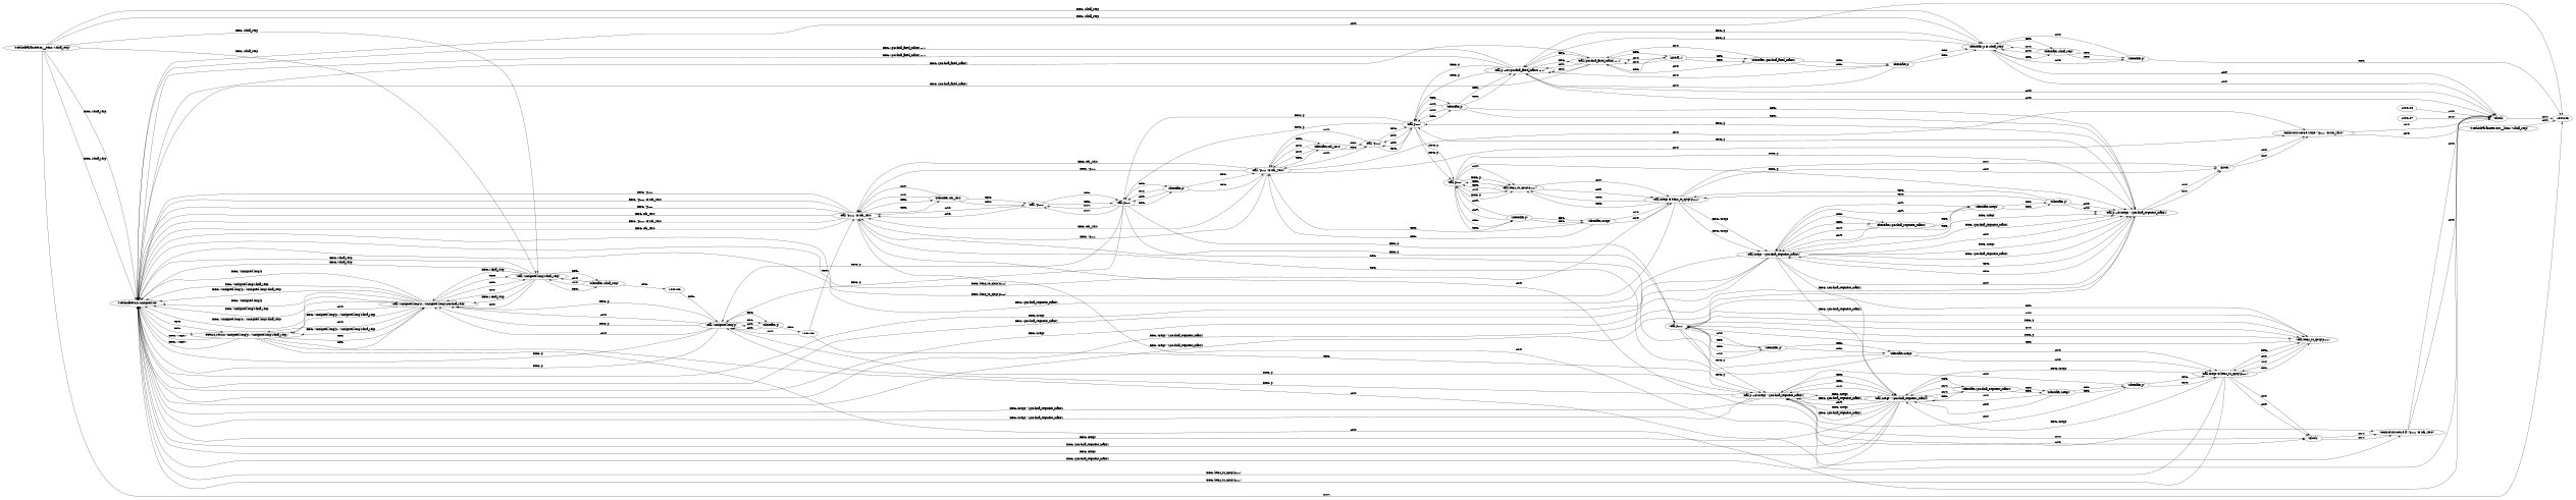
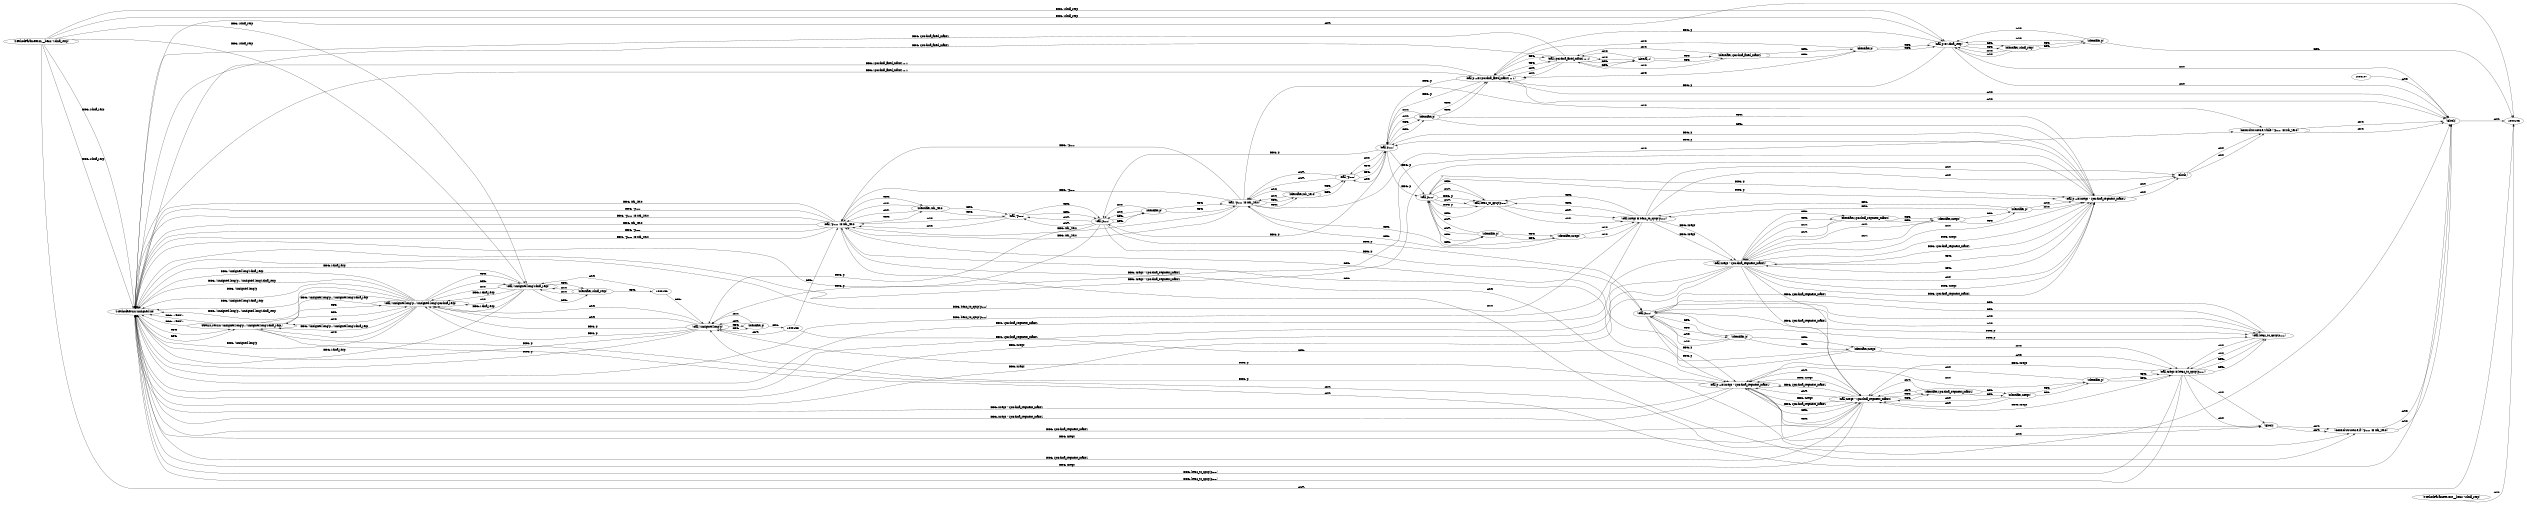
  digraph {
    rankdir=LR
    n1 [label="(MethodReturn,unsigned int)"]
    n2 [label="(Return,return (unsigned long)p - (unsigned long)rdma_resp;)"]
    1000103
    n4 [label="(Block,)"]
    n5 [label="(Call,(unsigned long)p - (unsigned long)rpcrdma_resp)"]
    n6 [label="(MethodParameterIn,__be32 *rdma_resp)"]
    n7 [label="(Call,(unsigned long)rdma_resp)"]
-   n8 [label="(Identifier,p = rdma_resp)"]
+   n8 [label="(Call,p = rdma_resp)"]
    n9 [label="(Identifier,rdma_resp)"]
    n10 [label="(Identifier,rdma_resp)"]
    n11 [label="(Call,p += rpcrdma_fixed_maxsz + 1)"]
    n12 [label="(MethodParameterOut,__be32 *rdma_resp)"]
    n13 [label="(Call,be32_to_cpup(p++))"]
    n14 [label="(Call,nsegs = be32_to_cpup(p++))"]
    n15 [label="(Call,p++)"]
    n16 [label="(Call,nsegs * rpcrdma_segment_maxsz)"]
    n17 [label="(Block,)"]
    n18 [label="(Identifier,p)"]
    n19 [label="(Call,p += nsegs * rpcrdma_segment_maxsz)"]
    n20 [label="(Identifier,rpcrdma_segment_maxsz)"]
    n21 [label="(Call,nsegs * rpcrdma_segment_maxsz)"]
    n22 [label="(ControlStructure,while (*p++ != xdr_zero))"]
    n23 [label="(Identifier,nsegs)"]
    n24 [label="(Call,*p++ != xdr_zero)"]
    n25 [label="(Call,*p++ != xdr_zero)"]
    n26 [label="(Identifier,xdr_zero)"]
    n27 [label="(Call,p++)"]
    n28 [label="(Identifier,nsegs)"]
    n29 [label="(Identifier,p)"]
    n30 [label="(Call,p++)"]
    n31 [label="(Call,*p++)"]
    n32 [label="(Identifier,p)"]
    n33 [label="(Call,p += nsegs * rpcrdma_segment_maxsz)"]
    n34 [label="(Identifier,rpcrdma_segment_maxsz)"]
    n35 [label="(ControlStructure,if (*p++ != xdr_zero))"]
    n36 [label="(Identifier,xdr_zero)"]
    n37 [label="(Call,*p++)"]
    n38 [label="(Block,)"]
    n39 [label="(Identifier,p)"]
    n40 [label="(Call,p++)"]
    n41 [label="(Call,(unsigned long)p)"]
    n42 [label="(Call,be32_to_cpup(p++))"]
    n43 [label="(Identifier,p)"]
    n44 [label="(Identifier,p)"]
    n45 [label="(Call,nsegs = be32_to_cpup(p++))"]
    n46 [label="(Identifier,nsegs)"]
    n47 [label="(Identifier,nsegs)"]
    n48 [label="(Identifier,p)"]
    1000153
    1000156
    n51 [label="(Identifier,p)"]
    n52 [label="(Call,rpcrdma_fixed_maxsz + 1)"]
    n53 [label="(Literal,1)"]
    n54 [label="(Identifier,p)"]
    n55 [label="(Identifier,rpcrdma_fixed_maxsz)"]
-   1000106
    1000107
    n1 -> n2 [label="CFG: "]
    n1 -> n2 [label="CFG: "]
    n1 -> 1000103 [label="AST: "]
    n2 -> n1 [label="DDG: <RET>"]
    n2 -> n1 [label="DDG: <RET>"]
    n2 -> n4 [label="AST: "]
    n2 -> n4 [label="AST: "]
    n2 -> n5 [label="CFG: "]
    n2 -> n5 [label="CFG: "]
    n4 -> 1000103 [label="AST: "]
    n5 -> n1 [label="DDG: (unsigned long)p - (unsigned long)rdma_resp"]
    n5 -> n1 [label="DDG: (unsigned long)p"]
    n5 -> n1 [label="DDG: (unsigned long)rdma_resp"]
    n5 -> n1 [label="DDG: (unsigned long)p - (unsigned long)rdma_resp"]
    n5 -> n1 [label="DDG: (unsigned long)p"]
    n5 -> n1 [label="DDG: (unsigned long)rdma_resp"]
    n5 -> n2 [label="AST: "]
    n5 -> n2 [label="DDG: (unsigned long)p - (unsigned long)rdma_resp"]
    n5 -> n2 [label="AST: "]
    n5 -> n2 [label="DDG: (unsigned long)p - (unsigned long)rdma_resp"]
    n5 -> n7 [label="CFG: "]
    n5 -> n7 [label="CFG: "]
    n6 -> n1 [label="DDG: rdma_resp"]
    n6 -> n1 [label="DDG: rdma_resp"]
    n6 -> 1000103 [label="AST: "]
    n6 -> n7 [label="DDG: rdma_resp"]
    n6 -> n7 [label="DDG: rdma_resp"]
    n6 -> n8 [label="DDG: rdma_resp"]
    n6 -> n8 [label="DDG: rdma_resp"]
    n7 -> n1 [label="DDG: rdma_resp"]
    n7 -> n1 [label="DDG: rdma_resp"]
    n7 -> n5 [label="AST: "]
    n7 -> n5 [label="DDG: rdma_resp"]
    n7 -> n5 [label="AST: "]
    n7 -> n5 [label="DDG: rdma_resp"]
    n7 -> n9 [label="CFG: "]
    n7 -> n9 [label="CFG: "]
    n8 -> n4 [label="AST: "]
    n8 -> n4 [label="AST: "]
    n8 -> n10 [label="CFG: "]
    n8 -> n10 [label="CFG: "]
    n8 -> n11 [label="DDG: p"]
    n8 -> n11 [label="DDG: p"]
    n9 -> n7 [label="AST: "]
    n9 -> n7 [label="AST: "]
    n9 -> 1000156 [label="CFG: "]
    n10 -> n8 [label="AST: "]
    n10 -> n8 [label="AST: "]
    n10 -> n51 [label="CFG: "]
    n10 -> n51 [label="CFG: "]
    n11 -> n1 [label="DDG: rpcrdma_fixed_maxsz + 1"]
    n11 -> n1 [label="DDG: rpcrdma_fixed_maxsz + 1"]
    n11 -> n4 [label="AST: "]
    n11 -> n4 [label="AST: "]
    n11 -> n27 [label="DDG: p"]
    n11 -> n27 [label="DDG: p"]
    n11 -> n52 [label="CFG: "]
    n11 -> n52 [label="CFG: "]
    n12 -> 1000103 [label="AST: "]
    n13 -> n14 [label="AST: "]
    n13 -> n14 [label="AST: "]
    n13 -> n15 [label="CFG: "]
    n13 -> n15 [label="CFG: "]
    n14 -> n1 [label="DDG: be32_to_cpup(p++)"]
    n14 -> n1 [label="DDG: be32_to_cpup(p++)"]
    n14 -> n13 [label="CFG: "]
    n14 -> n13 [label="CFG: "]
    n14 -> n16 [label="DDG: nsegs"]
    n14 -> n16 [label="DDG: nsegs"]
    n14 -> n17 [label="AST: "]
    n14 -> n17 [label="AST: "]
    n15 -> n13 [label="AST: "]
    n15 -> n13 [label="DDG: p"]
    n15 -> n13 [label="AST: "]
    n15 -> n13 [label="DDG: p"]
    n15 -> n18 [label="CFG: "]
    n15 -> n18 [label="CFG: "]
    n15 -> n19 [label="DDG: p"]
    n15 -> n19 [label="DDG: p"]
    n16 -> n1 [label="DDG: nsegs"]
    n16 -> n1 [label="DDG: rpcrdma_segment_maxsz"]
    n16 -> n1 [label="DDG: nsegs"]
    n16 -> n1 [label="DDG: rpcrdma_segment_maxsz"]
    n16 -> n19 [label="AST: "]
    n16 -> n19 [label="DDG: nsegs"]
    n16 -> n19 [label="DDG: rpcrdma_segment_maxsz"]
    n16 -> n19 [label="AST: "]
    n16 -> n19 [label="DDG: nsegs"]
    n16 -> n19 [label="DDG: rpcrdma_segment_maxsz"]
    n16 -> n20 [label="CFG: "]
    n16 -> n20 [label="CFG: "]
    n16 -> n21 [label="DDG: rpcrdma_segment_maxsz"]
    n16 -> n21 [label="DDG: rpcrdma_segment_maxsz"]
    n17 -> n22 [label="AST: "]
    n17 -> n22 [label="AST: "]
    n18 -> n15 [label="AST: "]
    n18 -> n15 [label="AST: "]
    n18 -> n23 [label="CFG: "]
    n18 -> n23 [label="CFG: "]
    n19 -> n1 [label="DDG: nsegs * rpcrdma_segment_maxsz"]
    n19 -> n1 [label="DDG: nsegs * rpcrdma_segment_maxsz"]
    n19 -> n16 [label="CFG: "]
    n19 -> n16 [label="CFG: "]
    n19 -> n17 [label="AST: "]
    n19 -> n17 [label="AST: "]
    n19 -> n27 [label="DDG: p"]
    n19 -> n27 [label="DDG: p"]
    n20 -> n16 [label="AST: "]
    n20 -> n16 [label="AST: "]
    n20 -> n28 [label="CFG: "]
    n20 -> n28 [label="CFG: "]
    n21 -> n1 [label="DDG: rpcrdma_segment_maxsz"]
    n21 -> n1 [label="DDG: nsegs"]
    n21 -> n1 [label="DDG: rpcrdma_segment_maxsz"]
    n21 -> n1 [label="DDG: nsegs"]
    n21 -> n33 [label="AST: "]
    n21 -> n33 [label="DDG: nsegs"]
    n21 -> n33 [label="DDG: rpcrdma_segment_maxsz"]
    n21 -> n33 [label="AST: "]
    n21 -> n33 [label="DDG: nsegs"]
    n21 -> n33 [label="DDG: rpcrdma_segment_maxsz"]
    n21 -> n34 [label="CFG: "]
    n21 -> n34 [label="CFG: "]
    n22 -> n4 [label="AST: "]
    n22 -> n4 [label="AST: "]
    n23 -> n14 [label="AST: "]
    n23 -> n14 [label="AST: "]
    n23 -> n24 [label="CFG: "]
    n23 -> n24 [label="CFG: "]
    n24 -> n22 [label="AST: "]
    n24 -> n22 [label="AST: "]
    n24 -> n25 [label="DDG: *p++"]
    n24 -> n25 [label="DDG: xdr_zero"]
    n24 -> n25 [label="DDG: *p++"]
    n24 -> n25 [label="DDG: xdr_zero"]
    n24 -> n26 [label="CFG: "]
    n24 -> n26 [label="CFG: "]
    n25 -> n1 [label="DDG: *p++ != xdr_zero"]
    n25 -> n1 [label="DDG: *p++"]
    n25 -> n1 [label="DDG: xdr_zero"]
    n25 -> n1 [label="DDG: *p++ != xdr_zero"]
    n25 -> n1 [label="DDG: *p++"]
    n25 -> n1 [label="DDG: xdr_zero"]
    n25 -> n35 [label="AST: "]
    n25 -> n35 [label="AST: "]
    n25 -> n36 [label="CFG: "]
    n25 -> n36 [label="CFG: "]
    n26 -> n24 [label="AST: "]
    n26 -> n24 [label="AST: "]
    n26 -> n31 [label="CFG: "]
    n26 -> n31 [label="CFG: "]
    n27 -> n15 [label="DDG: p"]
    n27 -> n15 [label="DDG: p"]
    n27 -> n30 [label="DDG: p"]
    n27 -> n30 [label="DDG: p"]
    n27 -> n31 [label="AST: "]
    n27 -> n31 [label="AST: "]
    n27 -> n32 [label="CFG: "]
    n27 -> n32 [label="CFG: "]
    n28 -> n16 [label="AST: "]
    n28 -> n16 [label="AST: "]
    n28 -> n29 [label="CFG: "]
    n28 -> n29 [label="CFG: "]
    n29 -> n14 [label="CFG: "]
    n29 -> n14 [label="CFG: "]
    n29 -> n19 [label="AST: "]
    n29 -> n19 [label="AST: "]
    n30 -> n37 [label="AST: "]
    n30 -> n37 [label="AST: "]
    n30 -> n39 [label="CFG: "]
    n30 -> n39 [label="CFG: "]
    n30 -> n40 [label="DDG: p"]
    n30 -> n40 [label="DDG: p"]
    n30 -> n41 [label="DDG: p"]
    n30 -> n41 [label="DDG: p"]
    n31 -> n24 [label="AST: "]
    n31 -> n24 [label="AST: "]
    n31 -> n27 [label="CFG: "]
    n31 -> n27 [label="CFG: "]
    n32 -> n11 [label="CFG: "]
    n32 -> n11 [label="CFG: "]
    n32 -> n19 [label="CFG: "]
    n32 -> n19 [label="CFG: "]
    n32 -> n27 [label="AST: "]
    n32 -> n27 [label="AST: "]
    n33 -> n1 [label="DDG: nsegs * rpcrdma_segment_maxsz"]
    n33 -> n1 [label="DDG: nsegs * rpcrdma_segment_maxsz"]
    n33 -> n21 [label="CFG: "]
    n33 -> n21 [label="CFG: "]
    n33 -> n38 [label="AST: "]
    n33 -> n38 [label="AST: "]
    n33 -> n41 [label="DDG: p"]
    n33 -> n41 [label="DDG: p"]
    n34 -> n21 [label="AST: "]
    n34 -> n21 [label="AST: "]
    n34 -> n47 [label="CFG: "]
    n34 -> n47 [label="CFG: "]
    n35 -> n4 [label="AST: "]
    n35 -> n4 [label="AST: "]
    n36 -> n25 [label="AST: "]
    n36 -> n25 [label="AST: "]
    n36 -> n37 [label="CFG: "]
    n36 -> n37 [label="CFG: "]
    n37 -> n25 [label="AST: "]
    n37 -> n25 [label="AST: "]
    n37 -> n30 [label="CFG: "]
    n37 -> n30 [label="CFG: "]
    n38 -> n35 [label="AST: "]
    n38 -> n35 [label="AST: "]
    n39 -> n24 [label="CFG: "]
    n39 -> n24 [label="CFG: "]
    n39 -> n30 [label="AST: "]
    n39 -> n30 [label="AST: "]
    n40 -> n33 [label="DDG: p"]
    n40 -> n33 [label="DDG: p"]
    n40 -> n42 [label="AST: "]
    n40 -> n42 [label="DDG: p"]
    n40 -> n42 [label="AST: "]
    n40 -> n42 [label="DDG: p"]
    n40 -> n43 [label="CFG: "]
    n40 -> n43 [label="CFG: "]
    n41 -> n1 [label="DDG: p"]
    n41 -> n1 [label="DDG: p"]
    n41 -> n5 [label="AST: "]
    n41 -> n5 [label="DDG: p"]
    n41 -> n5 [label="AST: "]
    n41 -> n5 [label="DDG: p"]
    n41 -> n44 [label="CFG: "]
    n41 -> n44 [label="CFG: "]
    n42 -> n40 [label="CFG: "]
    n42 -> n40 [label="CFG: "]
    n42 -> n45 [label="AST: "]
    n42 -> n45 [label="AST: "]
    n43 -> n40 [label="AST: "]
    n43 -> n40 [label="AST: "]
    n43 -> n46 [label="CFG: "]
    n43 -> n46 [label="CFG: "]
    n44 -> n41 [label="AST: "]
    n44 -> n41 [label="AST: "]
    n44 -> 1000153 [label="CFG: "]
    n45 -> n1 [label="DDG: be32_to_cpup(p++)"]
    n45 -> n1 [label="DDG: be32_to_cpup(p++)"]
    n45 -> n21 [label="DDG: nsegs"]
    n45 -> n21 [label="DDG: nsegs"]
    n45 -> n38 [label="AST: "]
    n45 -> n38 [label="AST: "]
    n45 -> n42 [label="CFG: "]
    n45 -> n42 [label="CFG: "]
    n46 -> n25 [label="CFG: "]
    n46 -> n25 [label="CFG: "]
    n46 -> n45 [label="AST: "]
    n46 -> n45 [label="AST: "]
    n47 -> n21 [label="AST: "]
    n47 -> n21 [label="AST: "]
    n47 -> n48 [label="CFG: "]
    n47 -> n48 [label="CFG: "]
    n48 -> n33 [label="AST: "]
    n48 -> n33 [label="AST: "]
    n48 -> n45 [label="CFG: "]
    n48 -> n45 [label="CFG: "]
    1000153 -> n25 [label="CFG: "]
    1000153 -> n33 [label="CFG: "]
    1000153 -> n41 [label="AST: "]
+   1000156 -> n7 [label="AST: "]
    1000156 -> n41 [label="CFG: "]
    n51 -> 1000103 [label="CFG: "]
    n51 -> n8 [label="AST: "]
    n51 -> n8 [label="AST: "]
    n52 -> n1 [label="DDG: rpcrdma_fixed_maxsz"]
    n52 -> n1 [label="DDG: rpcrdma_fixed_maxsz"]
    n52 -> n11 [label="AST: "]
    n52 -> n11 [label="AST: "]
    n52 -> n53 [label="CFG: "]
    n52 -> n53 [label="CFG: "]
    n53 -> n52 [label="AST: "]
    n53 -> n52 [label="AST: "]
    n53 -> n55 [label="CFG: "]
    n53 -> n55 [label="CFG: "]
    n54 -> n8 [label="CFG: "]
    n54 -> n8 [label="CFG: "]
    n54 -> n11 [label="AST: "]
    n54 -> n11 [label="AST: "]
    n55 -> n52 [label="AST: "]
    n55 -> n52 [label="AST: "]
    n55 -> n54 [label="CFG: "]
    n55 -> n54 [label="CFG: "]
-   1000106 -> n4 [label="AST: "]
    1000107 -> n4 [label="AST: "]
  }
